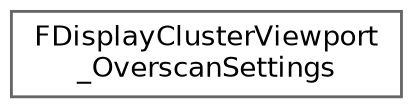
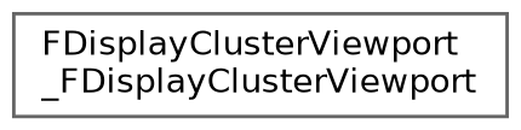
  digraph {
    rankdir=LR
-   n1 [color=grey40 fillcolor=white fontname=Helvetica fontsize=10 height=0.2 label="FDisplayClusterViewport\l_OverscanSettings" shape=box style=filled width=0.4]
+   n1 [color=grey40 fillcolor=white fontname=Helvetica fontsize=10 height=0.2 label="FDisplayClusterViewport\l_FDisplayClusterViewport" shape=box style=filled width=0.4]
  }
